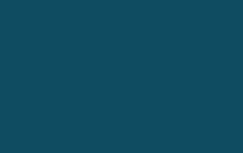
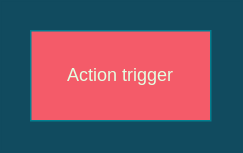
  <mxCell id="0" />
  <mxCell id="1" parent="0" />
+ <mxCell id="2" value="Action trigger" style="rounded=0;whiteSpace=wrap;html=1;sketch=0;fontColor=#E4FDE1;strokeColor=#028090;fillColor=#F45B69;" vertex="1" parent="1"><mxGeometry x="20" y="20" width="120" height="60" as="geometry" /></mxCell>
